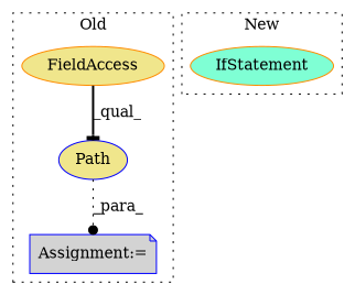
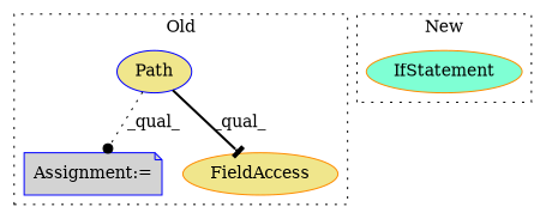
  digraph {
    node [color=blue fillcolor=khaki shape=ellipse style=filled]
    n1 [a=32 l="5,1" label=Path s="1618,1631"]
    n2 [a=7 fillcolor=lightgrey l=1 label="Assignment:=" s=1617 shape=note]
    n3 [a=22 color=darkorange l=21 label=FieldAccess s=1618]
    n4 [a=25 color=darkorange fillcolor=aquamarine l="4,2" label=IfStatement s="2984,3010"]
    subgraph cluster_1 {
      label=Old
      style=dotted
      n1
      n2
      n3
    }
    subgraph cluster_2 {
      label=New
      style=dotted
      n4
    }
-   n1 -> n2 [arrowhead=dot label=_para_ style=dotted]
-   n3 -> n1 [arrowhead=tee label=_qual_ style=bold]
+   n1 -> n2 [arrowhead=dot label=_qual_ style=dotted]
+   n1 -> n3 [arrowhead=tee label=_qual_ style=bold]
  }
